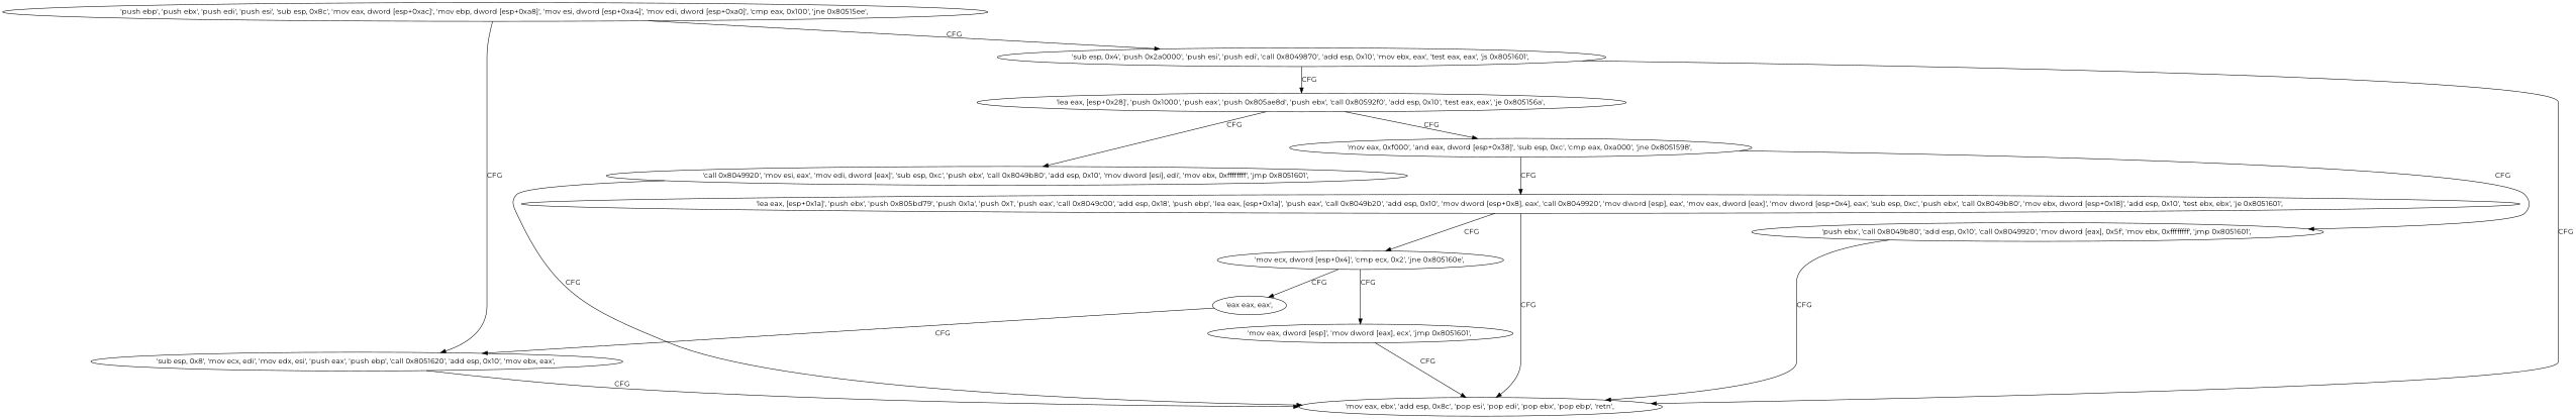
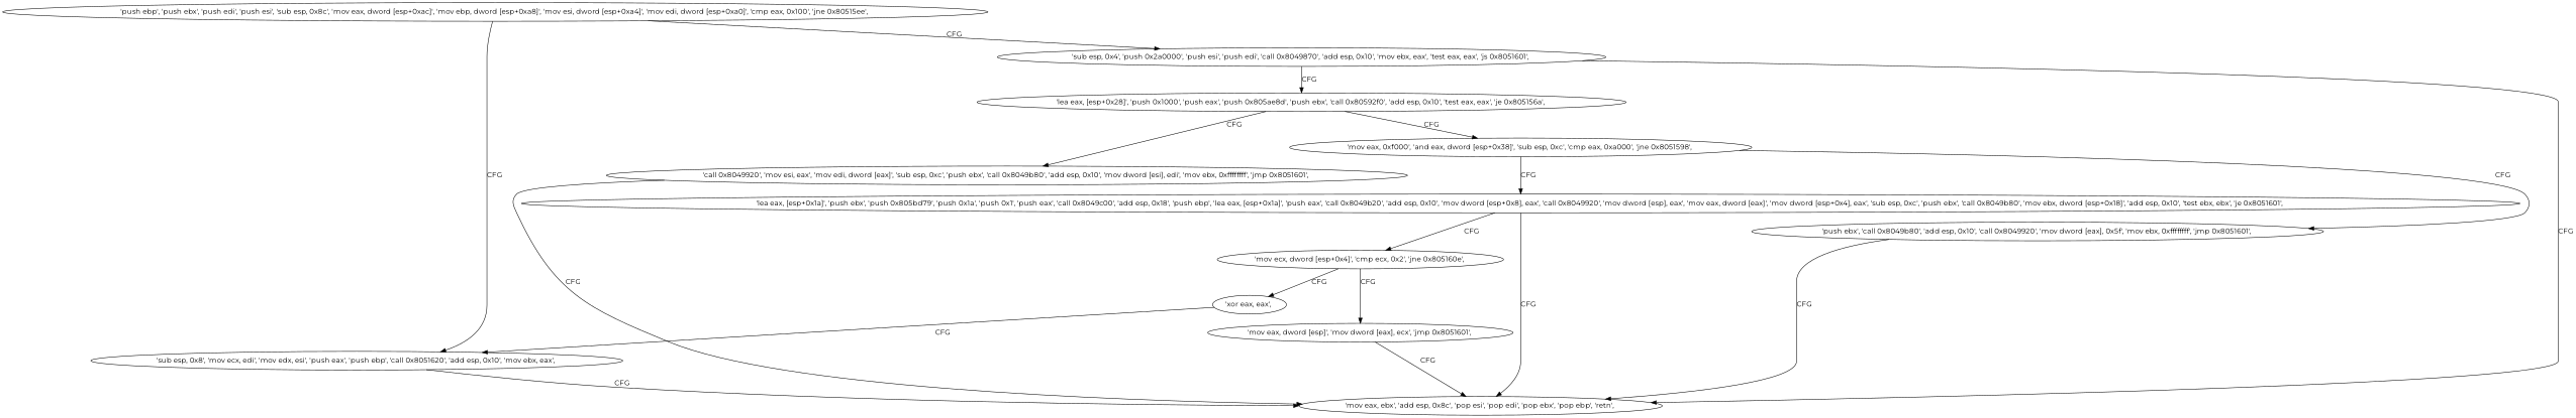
  digraph {
    fontname=Montserrat
    node [fontname=Montserrat]
    edge [fontname=Montserrat]
    n1 [label="'push ebp', 'push ebx', 'push edi', 'push esi', 'sub esp, 0x8c', 'mov eax, dword [esp+0xac]', 'mov ebp, dword [esp+0xa8]', 'mov esi, dword [esp+0xa4]', 'mov edi, dword [esp+0xa0]', 'cmp eax, 0x100', 'jne 0x80515ee', "]
    n2 [label="'sub esp, 0x8', 'mov ecx, edi', 'mov edx, esi', 'push eax', 'push ebp', 'call 0x8051620', 'add esp, 0x10', 'mov ebx, eax', "]
    n3 [label="'sub esp, 0x4', 'push 0x2a0000', 'push esi', 'push edi', 'call 0x8049870', 'add esp, 0x10', 'mov ebx, eax', 'test eax, eax', 'js 0x8051601', "]
    n4 [label="'mov eax, ebx', 'add esp, 0x8c', 'pop esi', 'pop edi', 'pop ebx', 'pop ebp', 'retn', "]
    n5 [label="'lea eax, [esp+0x28]', 'push 0x1000', 'push eax', 'push 0x805ae8d', 'push ebx', 'call 0x80592f0', 'add esp, 0x10', 'test eax, eax', 'je 0x805156a', "]
    n6 [label="'mov eax, 0xf000', 'and eax, dword [esp+0x38]', 'sub esp, 0xc', 'cmp eax, 0xa000', 'jne 0x8051598', "]
    n7 [label="'call 0x8049920', 'mov esi, eax', 'mov edi, dword [eax]', 'sub esp, 0xc', 'push ebx', 'call 0x8049b80', 'add esp, 0x10', 'mov dword [esi], edi', 'mov ebx, 0xffffffff', 'jmp 0x8051601', "]
    n8 [label="'lea eax, [esp+0x1a]', 'push ebx', 'push 0x805bd79', 'push 0x1a', 'push 0x1', 'push eax', 'call 0x8049c00', 'add esp, 0x18', 'push ebp', 'lea eax, [esp+0x1a]', 'push eax', 'call 0x8049b20', 'add esp, 0x10', 'mov dword [esp+0x8], eax', 'call 0x8049920', 'mov dword [esp], eax', 'mov eax, dword [eax]', 'mov dword [esp+0x4], eax', 'sub esp, 0xc', 'push ebx', 'call 0x8049b80', 'mov ebx, dword [esp+0x18]', 'add esp, 0x10', 'test ebx, ebx', 'je 0x8051601', "]
    n9 [label="'push ebx', 'call 0x8049b80', 'add esp, 0x10', 'call 0x8049920', 'mov dword [eax], 0x5f', 'mov ebx, 0xffffffff', 'jmp 0x8051601', "]
    n10 [label="'mov ecx, dword [esp+0x4]', 'cmp ecx, 0x2', 'jne 0x805160e', "]
    n11 [label="'mov eax, dword [esp]', 'mov dword [eax], ecx', 'jmp 0x8051601', "]
-   n12 [label="'eax eax, eax',"]
+   n12 [label="'xor eax, eax', "]
    n1 -> n2 [label=CFG]
    n1 -> n3 [label=CFG]
    n2 -> n4 [label=CFG]
    n3 -> n4 [label=CFG]
    n3 -> n5 [label=CFG]
    n5 -> n6 [label=CFG]
    n5 -> n7 [label=CFG]
    n6 -> n8 [label=CFG]
    n6 -> n9 [label=CFG]
    n7 -> n4 [label=CFG]
    n8 -> n4 [label=CFG]
    n8 -> n10 [label=CFG]
    n9 -> n4 [label=CFG]
    n10 -> n11 [label=CFG]
    n10 -> n12 [label=CFG]
    n11 -> n4 [label=CFG]
    n12 -> n2 [label=CFG]
  }
